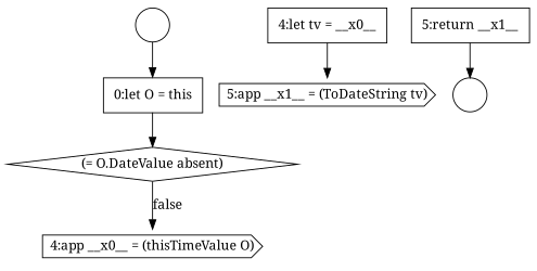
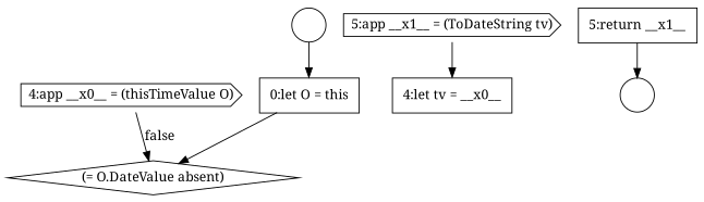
  digraph {
    fontname="Noto Serif"
    node [color=black fillcolor=white fontname="Noto Serif" shape=none style=filled]
    edge [color=black fontname="Noto Serif"]
    n1 [label=<<font color="black">4:app __x0__ = (thisTimeValue O)</font>> shape=cds]
    n2 [label=<<font color="black">     <table border="0" cellborder="1" cellspacing="0" cellpadding="10">       <tr><td align="left">4:let tv = __x0__</td></tr>     </table>   </font>> margin=0]
    n3 [label=<<font color="black">5:app __x1__ = (ToDateString tv)</font>> shape=cds]
    n4 [label=" " shape=circle]
    n5 [label=" " shape=circle]
    n6 [label=<<font color="black">     <table border="0" cellborder="1" cellspacing="0" cellpadding="10">       <tr><td align="left">0:let O = this</td></tr>     </table>   </font>> margin=0]
    n7 [label=<<font color="black">(= O.DateValue absent)</font>> shape=diamond]
    n8 [label=<<font color="black">     <table border="0" cellborder="1" cellspacing="0" cellpadding="10">       <tr><td align="left">5:return __x1__</td></tr>     </table>   </font>> margin=0]
-   n2 -> n3
+   n3 -> n2
    n5 -> n6
    n6 -> n7
-   n7 -> n1 [label=<<font color="black">false</font>>]
+   n1 -> n7 [label=<<font color="black">false</font>>]
    n8 -> n4
  }
